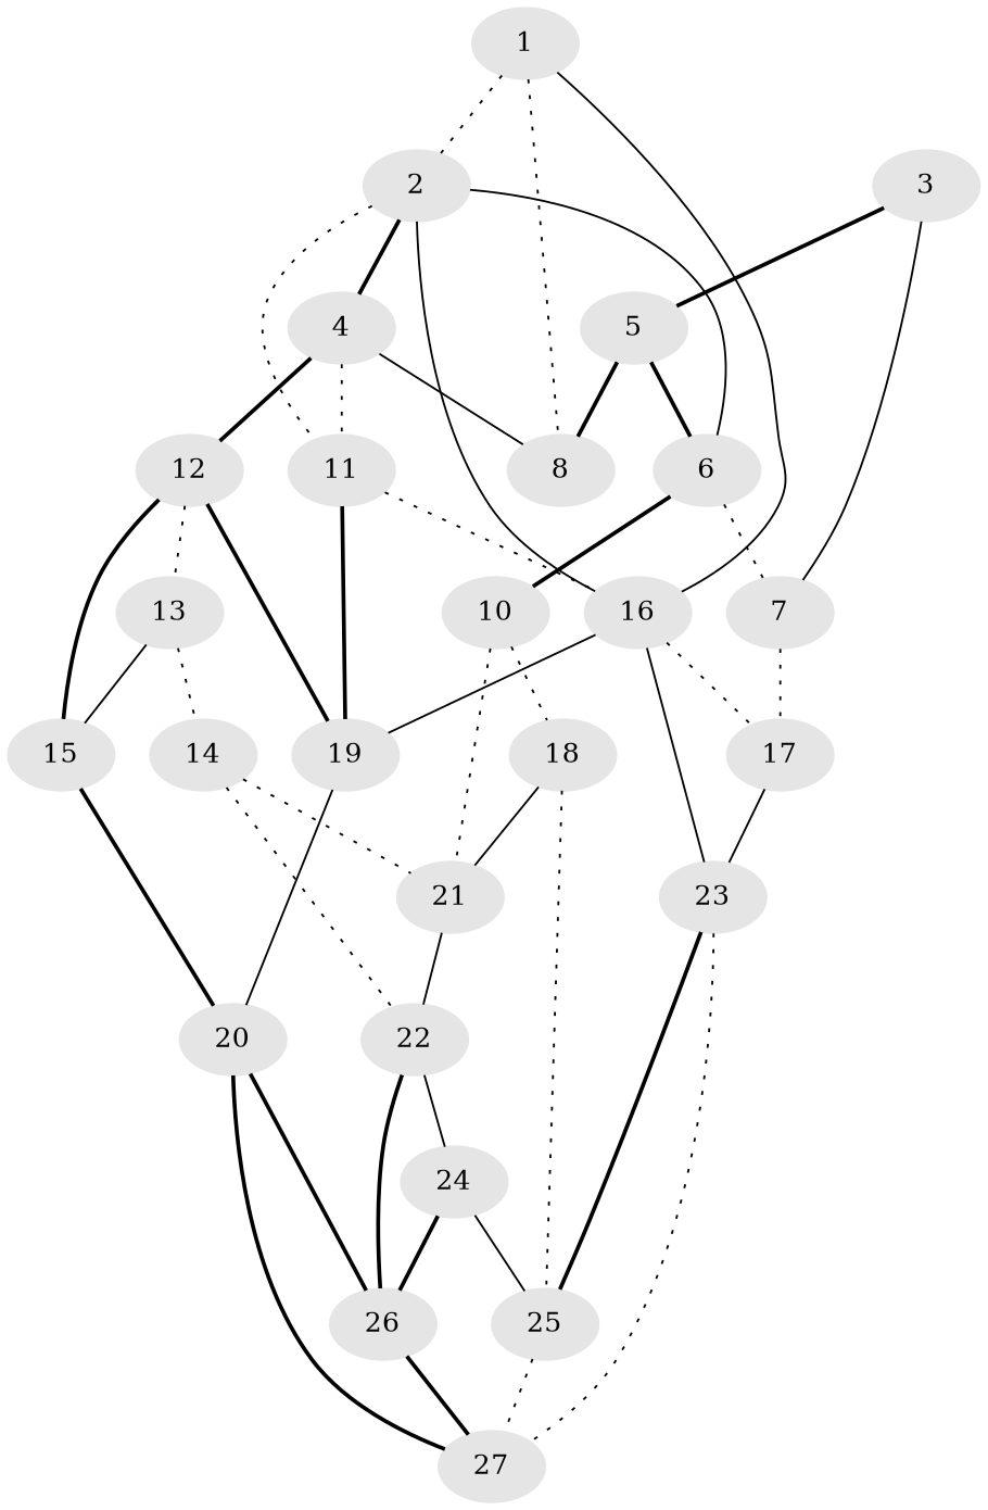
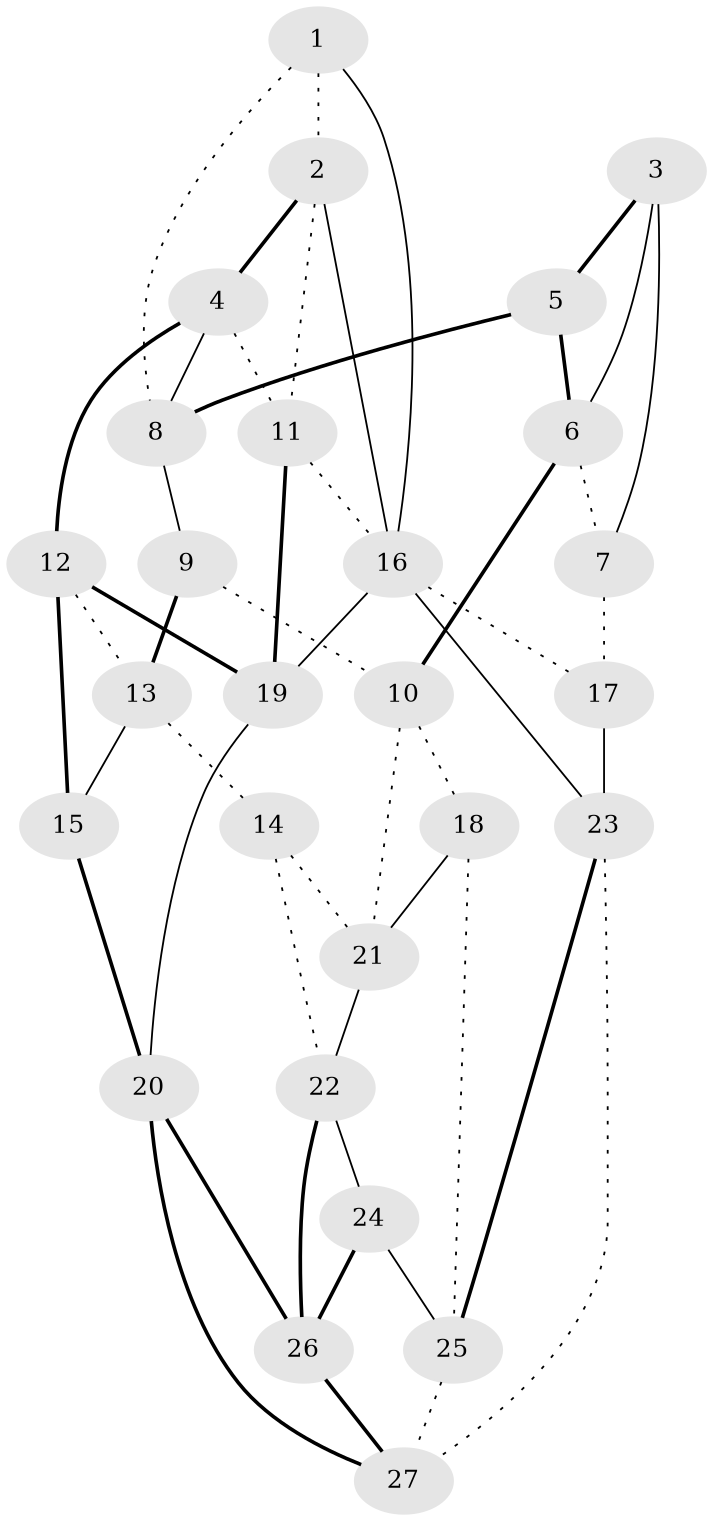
  graph {
    node [color=gray90 style=filled]
    edge [style=dotted weight=1.0]
    1
    2
    8
    16
    4
    11
+   9
    17
    19
    23
    12
    3
    5
    6
    7
    10
    13
    15
    18
    21
    14
    25
    22
    20
    26
    24
    27
    1 -- 2
    1 -- 8
    1 -- 16 [style=solid]
    2 -- 16 [style=solid]
    2 -- 4 [style=bold]
    2 -- 11
+   8 -- 9 [style=solid]
    16 -- 17
    16 -- 19 [style=solid]
    16 -- 23 [style=solid]
    4 -- 8 [style=solid]
    4 -- 11
    4 -- 12 [style=bold]
    11 -- 16
    11 -- 19 [style=bold]
+   9 -- 10
+   9 -- 13 [style=bold]
    17 -- 23 [style=solid weight=2.0]
    19 -- 20 [style=solid]
    23 -- 25 [style=bold]
    23 -- 27
    12 -- 19 [style=bold]
    12 -- 13
    12 -- 15 [style=bold]
    3 -- 5 [style=bold]
-   2 -- 6 [style=solid]
+   3 -- 6 [style=solid]
    3 -- 7 [style=solid]
    5 -- 8 [style=bold weight=2.0]
    5 -- 6 [style=bold]
    6 -- 7
    6 -- 10 [style=bold]
    7 -- 17 [weight=2.0]
    10 -- 18
    10 -- 21
    13 -- 15 [style=solid]
    13 -- 14
    15 -- 20 [style=bold]
    18 -- 21 [style=solid]
    18 -- 25
    21 -- 22 [style=solid]
    14 -- 21
    14 -- 22
    25 -- 27
    22 -- 26 [style=bold]
    22 -- 24 [style=solid]
    20 -- 26 [style=bold]
    20 -- 27 [style=bold]
    26 -- 27 [style=bold]
    24 -- 25 [style=solid]
    24 -- 26 [style=bold]
  }
